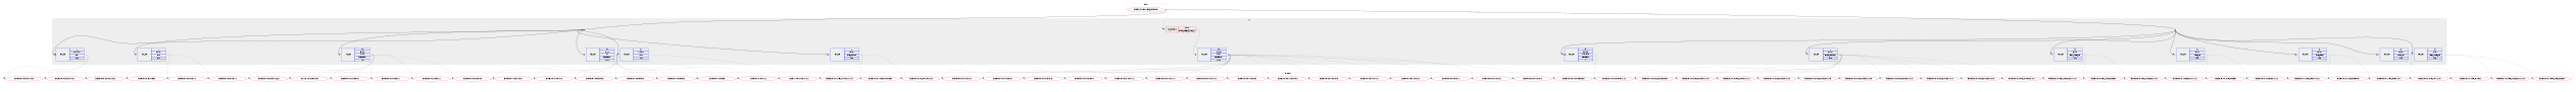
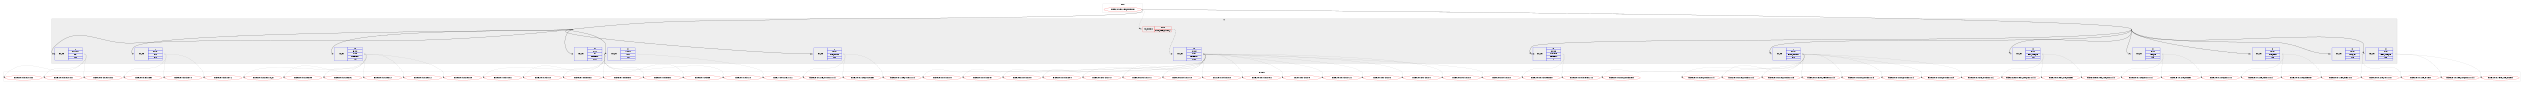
  digraph {
    compound=true
    concentrate=true
    fontname=Lato
    fontsize=10
    newrank=true
    rankdir=TB
    ranksep=1.5
    node [color=red fontname=Lato fontsize=10]
    edge [arrowhead=vee fontname=Lato headport=w style=dotted tailport=e weight=100]
    n1 [label="portage://ros-meta/image_pipeline-9999" width=4]
    n2 [color=blue label=<<TABLE BORDER="0" CELLBORDER="1" CELLSPACING="0" CELLPADDING="4" WIDTH="220"><TR><TD ROWSPAN="6" CELLPADDING="30">pack_dep</TD></TR><TR><TD WIDTH="110">no</TD></TR><TR><TD>dev-python</TD></TR><TR><TD>empy</TD></TR><TR><TD>none</TD></TR><TR><TD></TD></TR></TABLE>> shape=none]
    n3 [color=blue label=<<TABLE BORDER="0" CELLBORDER="1" CELLSPACING="0" CELLPADDING="4" WIDTH="220"><TR><TD ROWSPAN="6" CELLPADDING="30">pack_dep</TD></TR><TR><TD WIDTH="110">no</TD></TR><TR><TD>dev-util</TD></TR><TR><TD>catkin</TD></TR><TR><TD>none</TD></TR><TR><TD></TD></TR></TABLE>> shape=none]
    n4 [color=blue label=<<TABLE BORDER="0" CELLBORDER="1" CELLSPACING="0" CELLPADDING="4" WIDTH="220"><TR><TD ROWSPAN="6" CELLPADDING="30">pack_dep</TD></TR><TR><TD WIDTH="110">no</TD></TR><TR><TD>dev-util</TD></TR><TR><TD>cmake</TD></TR><TR><TD>greaterequal</TD></TR><TR><TD>3.9.6</TD></TR></TABLE>> shape=none]
    n5 [color=blue label=<<TABLE BORDER="0" CELLBORDER="1" CELLSPACING="0" CELLPADDING="4" WIDTH="220"><TR><TD ROWSPAN="6" CELLPADDING="30">pack_dep</TD></TR><TR><TD WIDTH="110">no</TD></TR><TR><TD>dev-vcs</TD></TR><TR><TD>git</TD></TR><TR><TD>greaterequal</TD></TR><TR><TD>1.8.2.1</TD></TR></TABLE>> shape=none]
    n6 [color=blue label=<<TABLE BORDER="0" CELLBORDER="1" CELLSPACING="0" CELLPADDING="4" WIDTH="220"><TR><TD ROWSPAN="6" CELLPADDING="30">pack_dep</TD></TR><TR><TD WIDTH="110">no</TD></TR><TR><TD>sys-devel</TD></TR><TR><TD>make</TD></TR><TR><TD>none</TD></TR><TR><TD></TD></TR></TABLE>> shape=none]
    n7 [color=blue label=<<TABLE BORDER="0" CELLBORDER="1" CELLSPACING="0" CELLPADDING="4" WIDTH="220"><TR><TD ROWSPAN="6" CELLPADDING="30">pack_dep</TD></TR><TR><TD WIDTH="110">no</TD></TR><TR><TD>dev-ros</TD></TR><TR><TD>image_publisher</TD></TR><TR><TD>none</TD></TR><TR><TD></TD></TR></TABLE>> shape=none]
    n8 [color=blue label=<<TABLE BORDER="0" CELLBORDER="1" CELLSPACING="0" CELLPADDING="4" WIDTH="220"><TR><TD ROWSPAN="6" CELLPADDING="30">pack_dep</TD></TR><TR><TD WIDTH="110">no</TD></TR><TR><TD>dev-lang</TD></TR><TR><TD>python</TD></TR><TR><TD>greaterequal</TD></TR><TR><TD>2.7.5-r2</TD></TR></TABLE>> shape=none]
    n9 [label=<<TABLE BORDER="0" CELLBORDER="1" CELLSPACING="0" CELLPADDING="4"><TR><TD ROWSPAN="3" CELLPADDING="10">use_conditional</TD></TR><TR><TD>rotate</TD></TR><TR><TD>python_targets_python2_7</TD></TR></TABLE>> shape=none]
    n10 [color=blue label=<<TABLE BORDER="0" CELLBORDER="1" CELLSPACING="0" CELLPADDING="4" WIDTH="220"><TR><TD ROWSPAN="6" CELLPADDING="30">pack_dep</TD></TR><TR><TD WIDTH="110">no</TD></TR><TR><TD>dev-lang</TD></TR><TR><TD>python-exec</TD></TR><TR><TD>greaterequal</TD></TR><TR><TD>2</TD></TR></TABLE>> shape=none]
    n11 [color=blue label=<<TABLE BORDER="0" CELLBORDER="1" CELLSPACING="0" CELLPADDING="4" WIDTH="220"><TR><TD ROWSPAN="6" CELLPADDING="30">pack_dep</TD></TR><TR><TD WIDTH="110">no</TD></TR><TR><TD>dev-ros</TD></TR><TR><TD>camera_calibration</TD></TR><TR><TD>none</TD></TR><TR><TD></TD></TR></TABLE>> shape=none]
    n12 [color=blue label=<<TABLE BORDER="0" CELLBORDER="1" CELLSPACING="0" CELLPADDING="4" WIDTH="220"><TR><TD ROWSPAN="6" CELLPADDING="30">pack_dep</TD></TR><TR><TD WIDTH="110">no</TD></TR><TR><TD>dev-ros</TD></TR><TR><TD>depth_image_proc</TD></TR><TR><TD>none</TD></TR><TR><TD></TD></TR></TABLE>> shape=none]
    n13 [color=blue label=<<TABLE BORDER="0" CELLBORDER="1" CELLSPACING="0" CELLPADDING="4" WIDTH="220"><TR><TD ROWSPAN="6" CELLPADDING="30">pack_dep</TD></TR><TR><TD WIDTH="110">no</TD></TR><TR><TD>dev-ros</TD></TR><TR><TD>image_proc</TD></TR><TR><TD>none</TD></TR><TR><TD></TD></TR></TABLE>> shape=none]
    n14 [color=blue label=<<TABLE BORDER="0" CELLBORDER="1" CELLSPACING="0" CELLPADDING="4" WIDTH="220"><TR><TD ROWSPAN="6" CELLPADDING="30">pack_dep</TD></TR><TR><TD WIDTH="110">no</TD></TR><TR><TD>dev-ros</TD></TR><TR><TD>image_rotate</TD></TR><TR><TD>none</TD></TR><TR><TD></TD></TR></TABLE>> shape=none]
    n15 [color=blue label=<<TABLE BORDER="0" CELLBORDER="1" CELLSPACING="0" CELLPADDING="4" WIDTH="220"><TR><TD ROWSPAN="6" CELLPADDING="30">pack_dep</TD></TR><TR><TD WIDTH="110">no</TD></TR><TR><TD>dev-ros</TD></TR><TR><TD>image_view</TD></TR><TR><TD>none</TD></TR><TR><TD></TD></TR></TABLE>> shape=none]
    n16 [color=blue label=<<TABLE BORDER="0" CELLBORDER="1" CELLSPACING="0" CELLPADDING="4" WIDTH="220"><TR><TD ROWSPAN="6" CELLPADDING="30">pack_dep</TD></TR><TR><TD WIDTH="110">no</TD></TR><TR><TD>dev-ros</TD></TR><TR><TD>stereo_image_proc</TD></TR><TR><TD>none</TD></TR><TR><TD></TD></TR></TABLE>> shape=none]
    n17 [label="portage://dev-python/empy-3.3-r1" width=4]
    n18 [label="portage://dev-python/empy-3.3.2" width=4]
    n19 [label="portage://dev-python/empy-3.3.3" width=4]
    n20 [label="portage://dev-util/catkin-0.7.14" width=4]
    n21 [label="portage://dev-util/catkin-0.7.17" width=4]
    n22 [label="portage://dev-util/catkin-9999" width=4]
    n23 [label="portage://dev-util/cmake-3.13.5" width=4]
    n24 [label="portage://dev-util/cmake-3.14.6" width=4]
    n25 [label="portage://dev-util/cmake-3.14.7" width=4]
    n26 [label="portage://dev-util/cmake-3.15.4" width=4]
-   n27 [label="empy://dev-util/cmake-3.15.5" width=4]
+   n27 [label="portage://dev-util/cmake-3.15.5" width=4]
    n28 [label="portage://dev-util/cmake-3.16.0_rc3" width=4]
    n29 [label="portage://dev-vcs/git-2.21.0" width=4]
    n30 [label="portage://dev-vcs/git-2.23.0-r1" width=4]
    n31 [label="portage://dev-vcs/git-2.24.0" width=4]
    n32 [label="portage://dev-vcs/git-9999" width=4]
    n33 [label="portage://dev-vcs/git-9999-r1" width=4]
    n34 [label="portage://dev-vcs/git-9999-r2" width=4]
    n35 [label="portage://dev-vcs/git-9999-r3" width=4]
    n36 [label="portage://sys-devel/make-4.2.1-r4" width=4]
    n37 [label="portage://dev-lang/python-2.7.15" width=4]
    n38 [label="portage://dev-lang/python-2.7.16" width=4]
    n39 [label="portage://dev-lang/python-2.7.17" width=4]
    n40 [label="portage://dev-lang/python-3.5.5" width=4]
-   n41 [label="portage://dev-lang/python-3.5.7" width=4]
+   n41 [label="portage://exec-lang/python-3.5.7" width=4]
    n42 [label="portage://dev-lang/python-3.5.9" width=4]
    n43 [label="portage://dev-lang/python-3.6.5" width=4]
    n44 [label="portage://dev-lang/python-3.6.8" width=4]
    n45 [label="portage://dev-lang/python-3.6.9" width=4]
-   n46 [label="portage://dev-git/python-3.7.2" width=4]
+   n46 [label="portage://dev-lang/python-3.7.2" width=4]
    n47 [label="portage://dev-lang/python-3.7.3" width=4]
-   n48 [label="portage://dev-lang/ros-3.7.4-r1" width=4]
-   n49 [label="portage://dev-lang/python-3.7.5" width=4]
+   n48 [label="portage://dev-lang/python-3.7.4-r1" width=4]
+   n49 [label="lang://dev-lang/python-3.7.5" width=4]
    n50 [label="portage://dev-lang/python-3.7.5-r1" width=4]
-   n51 [label="portage://dev-lang/python-3.8.0" width=4]
+   n51 [label="catkin://dev-lang/python-3.8.0" width=4]
    n52 [label="portage://dev-lang/python-exec-2.4.6-r1" width=4]
    n53 [label="portage://dev-lang/python-exec-9999" width=4]
    n54 [label="portage://dev-ros/camera_calibration-1.12.14" width=4]
    n55 [label="portage://dev-ros/camera_calibration-1.12.15" width=4]
    n56 [label="portage://dev-ros/camera_calibration-1.12.16" width=4]
    n57 [label="portage://dev-ros/camera_calibration-1.12.18" width=4]
-   n58 [label="portage://dev-ros/camera_calibration-1.12.19" width=4]
+   n58 [label="portage://dev-ros/camera_greaterequal-1.12.19" width=4]
    n59 [label="portage://dev-ros/camera_calibration-1.12.20" width=4]
-   n60 [label="portage://dev-ros/camera_calibration-1.12.21" width=4]
+   n60 [label="camera://dev-ros/camera_calibration-1.12.21" width=4]
    n61 [label="portage://dev-ros/camera_calibration-1.12.22" width=4]
-   n62 [label="portage://dev-ros/camera_calibration-1.12.23" width=4]
    n63 [label="portage://dev-ros/camera_calibration-9999" width=4]
-   n64 [label="portage://dev-ros/depth_image_proc-1.12.22-r1" width=4]
-   n65 [label="portage://dev-ros/depth_image_proc-1.12.23" width=4]
+   n64 [label="portage://camera-ros/depth_image_proc-1.12.22-r1" width=4]
+   n65 [label="portage://stereo-ros/depth_image_proc-1.12.23" width=4]
    n66 [label="portage://dev-ros/depth_image_proc-9999" width=4]
    n67 [label="portage://dev-ros/image_proc-1.12.22-r1" width=4]
    n68 [label="portage://dev-ros/image_proc-1.12.23" width=4]
    n69 [label="portage://dev-ros/image_proc-9999" width=4]
    n70 [label="portage://dev-ros/image_publisher-1.12.22-r1" width=4]
-   n71 [label="portage://dev-ros/lang_publisher-1.12.23" width=4]
+   n71 [label="portage://dev-ros/image_publisher-1.12.23" width=4]
    n72 [label="portage://dev-ros/image_publisher-9999" width=4]
    n73 [label="portage://dev-ros/image_rotate-1.12.22-r1" width=4]
    n74 [label="portage://dev-ros/image_rotate-1.12.23" width=4]
    n75 [label="portage://dev-ros/image_rotate-9999" width=4]
    n76 [label="portage://dev-ros/image_view-1.12.23" width=4]
    n77 [label="portage://dev-ros/image_view-9999" width=4]
    n78 [label="portage://dev-ros/stereo_image_proc-1.12.22-r1" width=4]
    n79 [label="portage://dev-ros/stereo_image_proc-9999" width=4]
    subgraph cluster_1 {
      color=gray
      label=<<i>ebuild</i>>
      rank=same
      n1
    }
    subgraph cluster_2 {
      color=gray
      label=<<i>dependencies</i>>
      subgraph cluster_3 {
        color=gray
        fillcolor="#eeeeee"
        label=<<i>compile</i>>
        style=filled
        subgraph sub_4 {
          color=gray
          fillcolor="#eeeeee"
          label=<<i>compile</i>>
          style=filled
          n2
        }
        subgraph sub_5 {
          color=gray
          fillcolor="#eeeeee"
          label=<<i>compile</i>>
          style=filled
          n3
        }
        subgraph sub_6 {
          color=gray
          fillcolor="#eeeeee"
          label=<<i>compile</i>>
          style=filled
          n4
        }
        subgraph sub_7 {
          color=gray
          fillcolor="#eeeeee"
          label=<<i>compile</i>>
          style=filled
          n5
        }
        subgraph sub_8 {
          color=gray
          fillcolor="#eeeeee"
          label=<<i>compile</i>>
          style=filled
          n6
        }
      }
      subgraph cluster_9 {
        color=gray
        fillcolor="#eeeeee"
        label=<<i>compile and run</i>>
        style=filled
        subgraph sub_10 {
          color=gray
          fillcolor="#eeeeee"
          label=<<i>compile and run</i>>
          style=filled
          n7
        }
        subgraph sub_11 {
          color=gray
          fillcolor="#eeeeee"
          label=<<i>compile and run</i>>
          style=filled
          n9
          subgraph sub_12 {
            color=gray
            fillcolor="#eeeeee"
            label=<<i>compile and run</i>>
            style=filled
            n8
          }
        }
        subgraph sub_13 {
          color=gray
          fillcolor="#eeeeee"
          label=<<i>compile and run</i>>
          style=filled
          n10
        }
        subgraph sub_14 {
          color=gray
          fillcolor="#eeeeee"
          label=<<i>compile and run</i>>
          style=filled
          n11
        }
        subgraph sub_15 {
          color=gray
          fillcolor="#eeeeee"
          label=<<i>compile and run</i>>
          style=filled
          n12
        }
        subgraph sub_16 {
          color=gray
          fillcolor="#eeeeee"
          label=<<i>compile and run</i>>
          style=filled
          n13
        }
        subgraph sub_17 {
          color=gray
          fillcolor="#eeeeee"
          label=<<i>compile and run</i>>
          style=filled
          n14
        }
        subgraph sub_18 {
          color=gray
          fillcolor="#eeeeee"
          label=<<i>compile and run</i>>
          style=filled
          n15
        }
        subgraph sub_19 {
          color=gray
          fillcolor="#eeeeee"
          label=<<i>compile and run</i>>
          style=filled
          n16
        }
      }
      subgraph cluster_20 {
        color=gray
        fillcolor="#eeeeee"
        label=<<i>run</i>>
        style=filled
      }
    }
    subgraph cluster_21 {
      color=gray
      label=<<i>candidates</i>>
      rank=same
      subgraph sub_22 {
        color=black
        label=<<i>candidates</i>>
        nodesep=1
        rank=same
        n17
        n18
        n19
      }
      subgraph sub_23 {
        color=black
        label=<<i>candidates</i>>
        nodesep=1
        rank=same
        n20
        n21
        n22
      }
      subgraph sub_24 {
        color=black
        label=<<i>candidates</i>>
        nodesep=1
        rank=same
        n23
        n24
        n25
        n26
        n27
        n28
      }
      subgraph sub_25 {
        color=black
        label=<<i>candidates</i>>
        nodesep=1
        rank=same
        n29
        n30
        n31
        n32
        n33
        n34
        n35
      }
      subgraph sub_26 {
        color=black
        label=<<i>candidates</i>>
        nodesep=1
        rank=same
        n36
      }
      subgraph sub_27 {
        color=black
        label=<<i>candidates</i>>
        nodesep=1
        rank=same
        n37
        n38
        n39
        n40
        n41
        n42
        n43
        n44
        n45
        n46
        n47
        n48
        n49
        n50
        n51
      }
      subgraph sub_28 {
        color=black
        label=<<i>candidates</i>>
        nodesep=1
        rank=same
        n52
        n53
      }
      subgraph sub_29 {
        color=black
        label=<<i>candidates</i>>
        nodesep=1
        rank=same
        n54
        n55
        n56
        n57
        n58
        n59
        n60
        n61
-       n62
        n63
      }
      subgraph sub_30 {
        color=black
        label=<<i>candidates</i>>
        nodesep=1
        rank=same
        n64
        n65
        n66
      }
      subgraph sub_31 {
        color=black
        label=<<i>candidates</i>>
        nodesep=1
        rank=same
        n67
        n68
        n69
      }
      subgraph sub_32 {
        color=black
        label=<<i>candidates</i>>
        nodesep=1
        rank=same
        n70
        n71
        n72
      }
      subgraph sub_33 {
        color=black
        label=<<i>candidates</i>>
        nodesep=1
        rank=same
        n73
        n74
        n75
      }
      subgraph sub_34 {
        color=black
        label=<<i>candidates</i>>
        nodesep=1
        rank=same
        n76
        n77
      }
      subgraph sub_35 {
        color=black
        label=<<i>candidates</i>>
        nodesep=1
        rank=same
        n78
        n79
      }
    }
    n1 -> n2 [style=solid weight=20]
    n1 -> n3 [style=solid weight=20]
    n1 -> n4 [style=solid weight=20]
    n1 -> n5 [style=solid weight=20]
    n1 -> n6 [style=solid weight=20]
    n1 -> n7 [arrowhead=odotvee style=solid weight=20]
    n1 -> n9 [arrowhead=odotvee weight=20]
    n1 -> n10 [arrowhead=odotvee style=solid weight=20]
    n1 -> n11 [arrowhead=odotvee style=solid weight=20]
    n1 -> n12 [arrowhead=odotvee style=solid weight=20]
    n1 -> n13 [arrowhead=odotvee style=solid weight=20]
    n1 -> n14 [arrowhead=odotvee style=solid weight=20]
    n1 -> n15 [arrowhead=odotvee style=solid weight=20]
    n1 -> n16 [arrowhead=odotvee style=solid weight=20]
    n2 -> n17
    n2 -> n18
    n2 -> n19
    n3 -> n20
    n3 -> n21
    n3 -> n22
    n4 -> n23
    n4 -> n24
    n4 -> n25
    n4 -> n26
    n4 -> n27
    n4 -> n28
    n5 -> n29
    n5 -> n30
    n5 -> n31
    n5 -> n32
    n5 -> n33
    n5 -> n34
    n5 -> n35
    n6 -> n36
    n7 -> n70
    n7 -> n71
    n7 -> n72
    n8 -> n37
    n8 -> n38
    n8 -> n39
    n8 -> n40
    n8 -> n41
    n8 -> n42
    n8 -> n43
    n8 -> n44
    n8 -> n45
    n8 -> n46
    n8 -> n47
    n8 -> n48
    n8 -> n49
    n8 -> n50
    n8 -> n51
    n9 -> n8 [style=dashed weight=20]
    n10 -> n52
    n10 -> n53
    n11 -> n54
    n11 -> n55
    n11 -> n56
    n11 -> n57
    n11 -> n58
    n11 -> n59
    n11 -> n60
    n11 -> n61
-   n11 -> n62
    n11 -> n63
    n12 -> n64
    n12 -> n65
    n12 -> n66
    n13 -> n67
    n13 -> n68
    n13 -> n69
    n14 -> n73
    n14 -> n74
    n14 -> n75
    n15 -> n76
    n15 -> n77
    n16 -> n78
    n16 -> n79
  }
